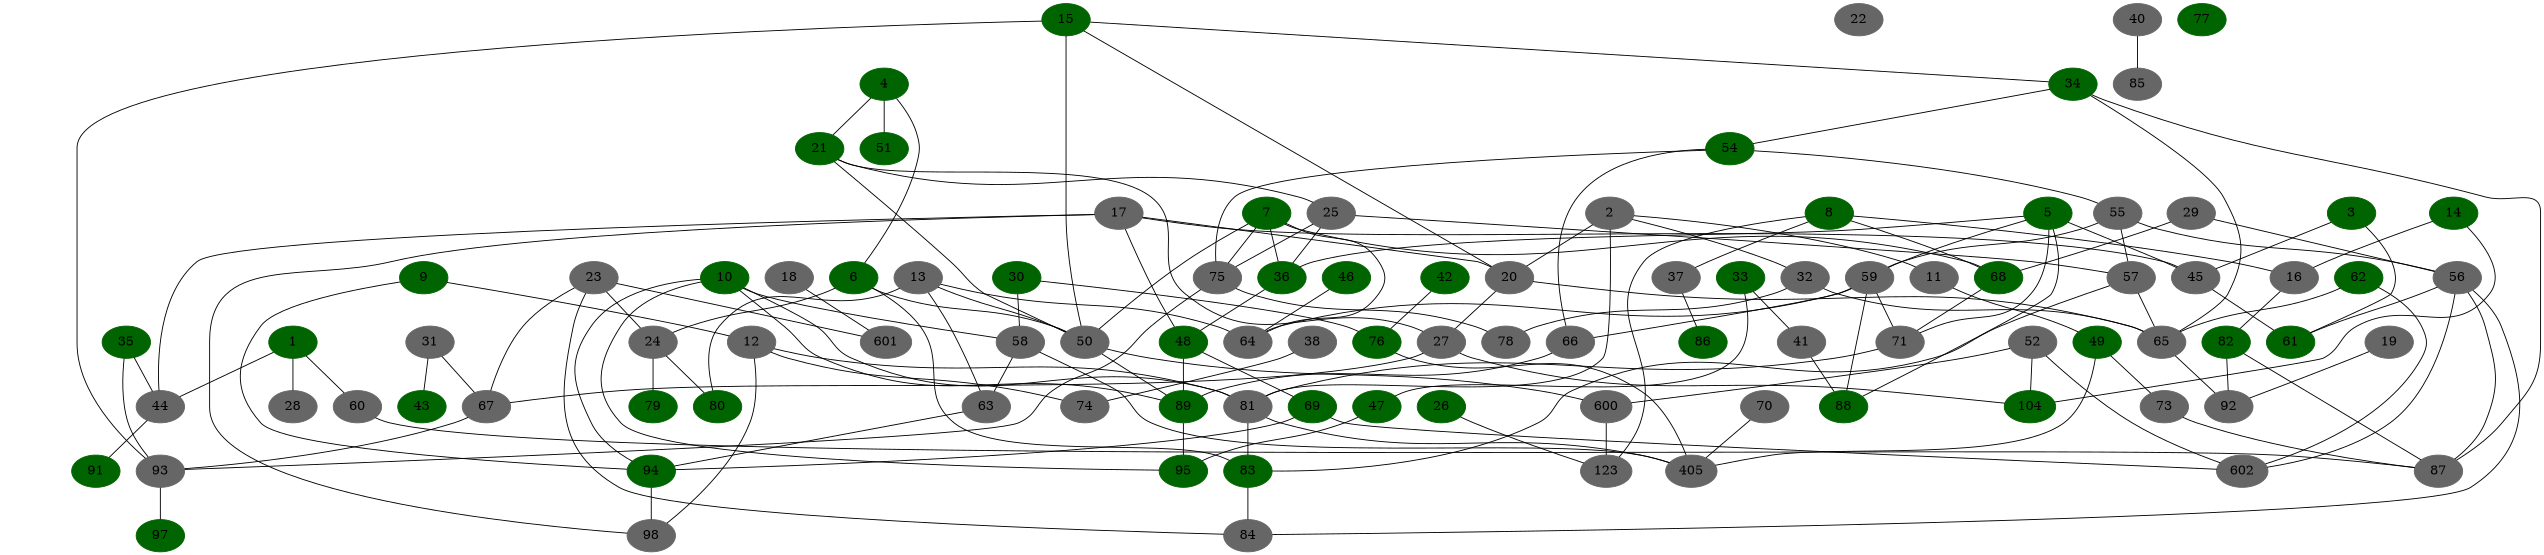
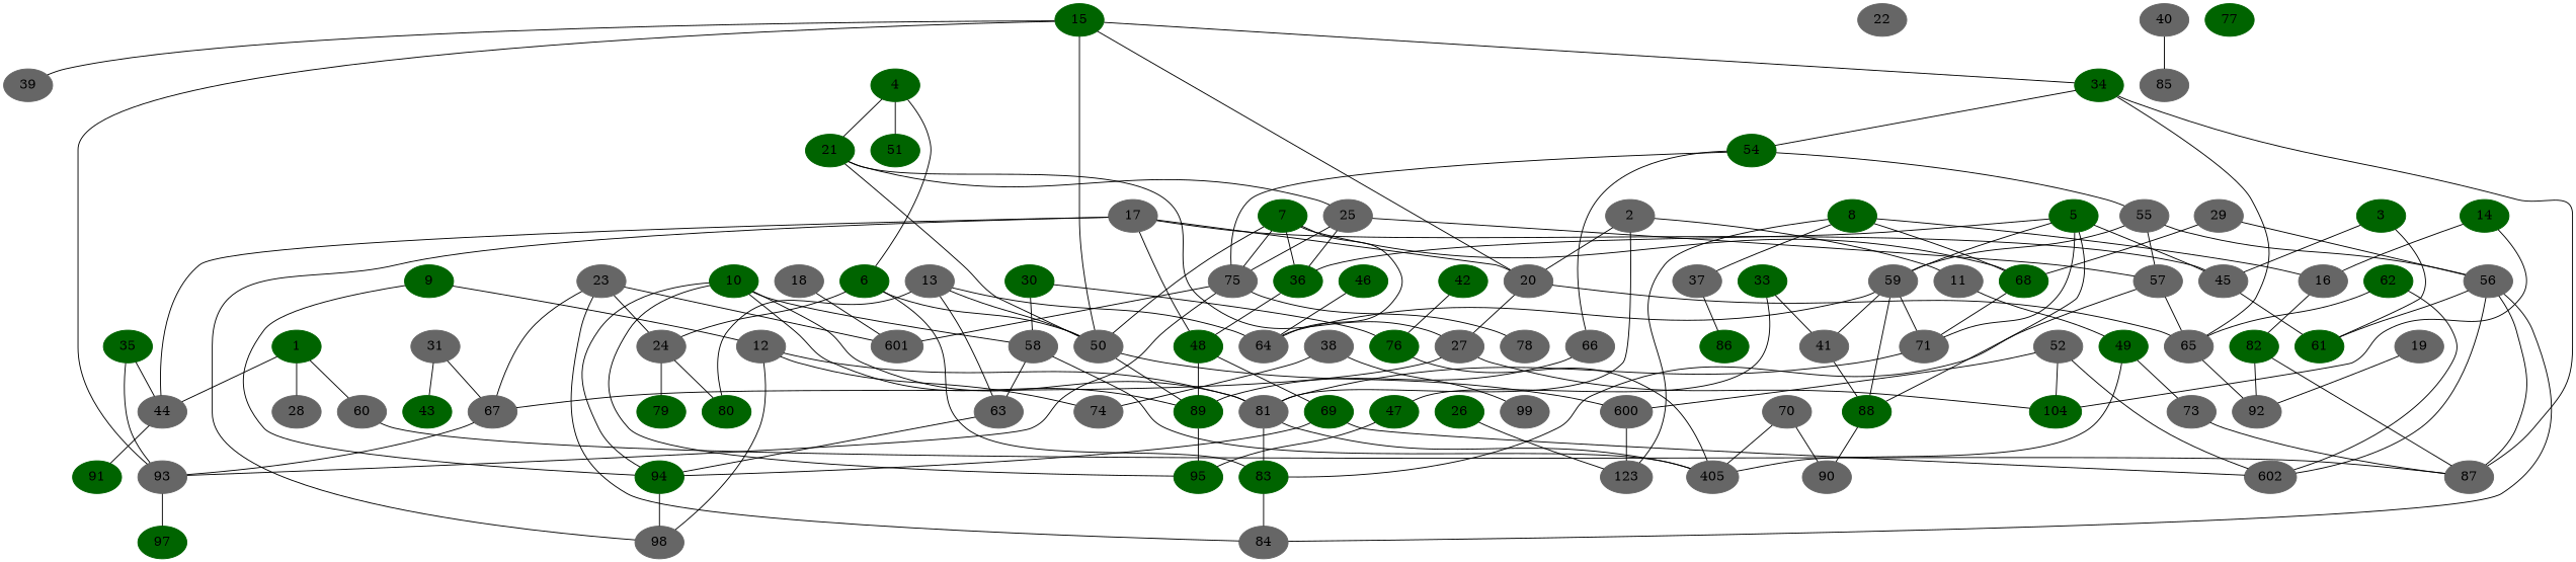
  graph {
    node [color=gray40 style=filled]
    1 [color=darkgreen]
    28
    44
    60
    91 [color=darkgreen]
    87
    2
    11
    20
-   32
    81
    49 [color=darkgreen]
    27
    65
    78
    83 [color=darkgreen]
    n17 [label=405]
    3 [color=darkgreen]
    45
    61 [color=darkgreen]
    4 [color=darkgreen]
    6 [color=darkgreen]
    21 [color=darkgreen]
    51 [color=darkgreen]
    24
    50
    25
    5 [color=darkgreen]
    36 [color=darkgreen]
    59
    71
    88 [color=darkgreen]
    48 [color=darkgreen]
    64
    66
+   90
    80 [color=darkgreen]
    79 [color=darkgreen]
    89 [color=darkgreen]
    n40 [label=600]
    84
    7 [color=darkgreen]
    68 [color=darkgreen]
    75
    93
    n46 [label=601]
    8 [color=darkgreen]
    16
    37
    n50 [label=123]
    82 [color=darkgreen]
    86 [color=darkgreen]
    9 [color=darkgreen]
    12
    94 [color=darkgreen]
    74
    98
    10 [color=darkgreen]
    58
    95 [color=darkgreen]
    63
    73
    104 [color=darkgreen]
    52
    n65 [label=602]
    13
    14 [color=darkgreen]
    15 [color=darkgreen]
    34 [color=darkgreen]
+   39
    54 [color=darkgreen]
    97 [color=darkgreen]
    92
    17
    69 [color=darkgreen]
    18
    19
    67
    57
    22
    23
    26 [color=darkgreen]
    29
    56
    30 [color=darkgreen]
    76 [color=darkgreen]
    31
    43 [color=darkgreen]
    33 [color=darkgreen]
    41
    47 [color=darkgreen]
    55
    35 [color=darkgreen]
    38
+   99
    40
    85
    42 [color=darkgreen]
    46 [color=darkgreen]
    62 [color=darkgreen]
    70
    77 [color=darkgreen]
    1 -- 28
    1 -- 44
    1 -- 60
    44 -- 91
    60 -- 87
    2 -- 11
    2 -- 20
-   2 -- 32
    2 -- 81
    11 -- 49
    20 -- 27
    20 -- 65
-   32 -- 65
-   32 -- 78
    81 -- 83
    81 -- n17
    49 -- n17
    49 -- 73
    27 -- 104
    27 -- 67
    65 -- 92
    83 -- 84
    3 -- 45
    3 -- 61
    45 -- 61
    4 -- 6
    4 -- 21
    4 -- 51
    6 -- 83
    6 -- 24
    6 -- 50
    21 -- 27
    21 -- 50
    21 -- 25
    24 -- 80
    24 -- 79
    50 -- 89
    50 -- n40
    25 -- 36
    25 -- 75
    25 -- 57
    5 -- 45
    5 -- 36
    5 -- 59
    5 -- 71
    5 -- 88
    36 -- 48
    59 -- 71
    59 -- 88
    59 -- 64
-   59 -- 66
+   59 -- 41
    71 -- 81
+   88 -- 90
    48 -- 89
    48 -- 69
    66 -- 89
    89 -- 95
    n40 -- n50
    7 -- 50
    7 -- 36
    7 -- 64
    7 -- 68
    7 -- 75
    68 -- 71
    75 -- 78
    75 -- 93
+   75 -- n46
    93 -- 97
    8 -- 68
    8 -- 16
    8 -- 37
    8 -- n50
    16 -- 82
    37 -- 86
    82 -- 87
    82 -- 92
    9 -- 12
    9 -- 94
    12 -- 81
    12 -- 74
    12 -- 98
    94 -- 98
    10 -- 81
    10 -- 89
    10 -- 94
    10 -- 58
    10 -- 95
    58 -- n17
    58 -- 63
    63 -- 94
    73 -- 87
    52 -- n40
    52 -- 104
    52 -- n65
    13 -- 50
    13 -- 64
    13 -- 80
    13 -- 63
    14 -- 16
    14 -- 104
    15 -- 20
    15 -- 50
    15 -- 93
    15 -- 34
+   15 -- 39
    34 -- 87
    34 -- 65
    34 -- 54
    54 -- 66
    54 -- 75
    54 -- 55
    17 -- 44
    17 -- 20
    17 -- 45
    17 -- 48
    17 -- 98
    69 -- 94
    69 -- n65
    18 -- n46
    19 -- 92
    67 -- 93
    57 -- 65
    57 -- 83
    23 -- 24
    23 -- 84
    23 -- n46
    23 -- 67
    26 -- n50
    29 -- 68
    29 -- 56
    56 -- 87
    56 -- 61
    56 -- 84
    56 -- n65
    30 -- 58
    30 -- 76
    76 -- n17
    31 -- 67
    31 -- 43
    33 -- 41
    33 -- 47
    41 -- 88
    47 -- 95
    55 -- 59
    55 -- 57
    55 -- 56
    35 -- 44
    35 -- 93
    38 -- 74
+   38 -- 99
    40 -- 85
    42 -- 76
    46 -- 64
    62 -- 65
    62 -- n65
    70 -- n17
+   70 -- 90
  }
